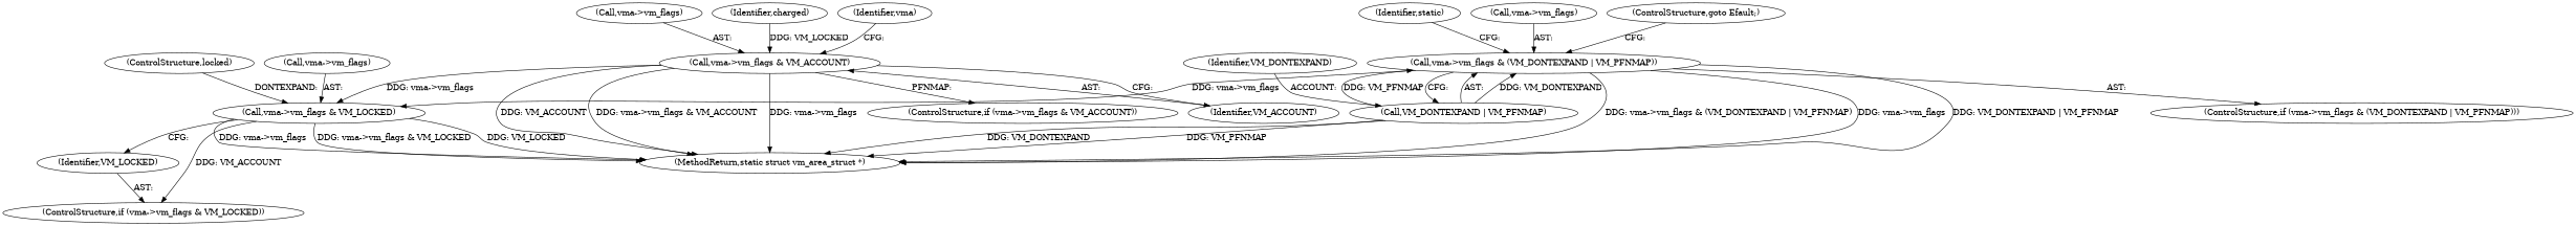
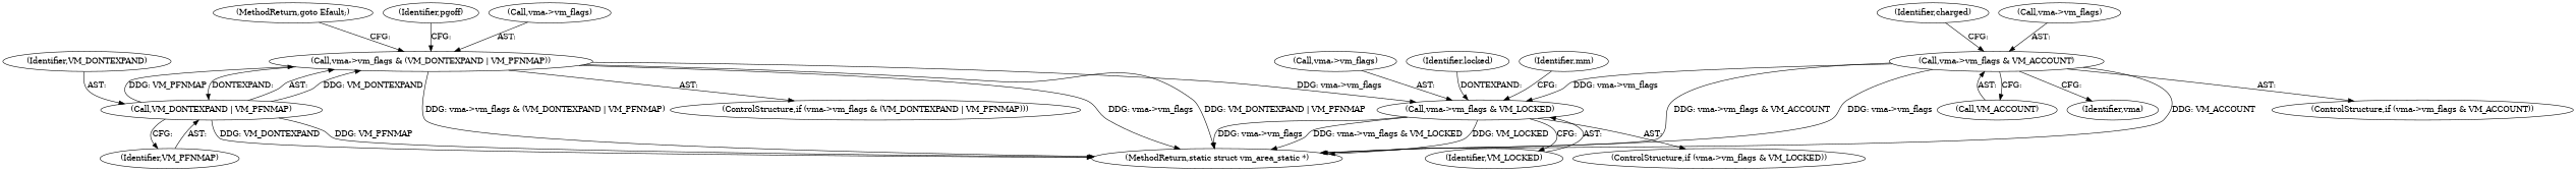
  digraph {
    n1 [label="(Call,vma->vm_flags & (VM_DONTEXPAND | VM_PFNMAP))"]
    n2 [label="(Call,VM_DONTEXPAND | VM_PFNMAP)"]
    n3 [label="(Call,vma->vm_flags & VM_LOCKED)"]
    n4 [label="(ControlStructure,if (vma->vm_flags & (VM_DONTEXPAND | VM_PFNMAP)))"]
-   n5 [label="(MethodReturn,static struct vm_area_struct *)"]
+   n5 [label="(MethodReturn,static struct vm_area_static *)"]
+   n6 [label="(Identifier,VM_PFNMAP)"]
    n7 [label="(Identifier,VM_LOCKED)"]
    n8 [label="(ControlStructure,if (vma->vm_flags & VM_LOCKED))"]
    n9 [label="(Call,vma->vm_flags & VM_ACCOUNT)"]
    n10 [label="(ControlStructure,if (vma->vm_flags & VM_ACCOUNT))"]
-   n11 [label="(Identifier,VM_ACCOUNT)"]
+   n11 [label="(Call,VM_ACCOUNT)"]
    n12 [label="(Call,vma->vm_flags)"]
    n13 [label="(Identifier,VM_DONTEXPAND)"]
    n14 [label="(Identifier,charged)"]
-   n15 [label="(ControlStructure,locked)"]
-   n17 [label="(Identifier,static)"]
+   n15 [label="(Identifier,locked)"]
+   n16 [label="(Identifier,mm)"]
+   n17 [label="(Identifier,pgoff)"]
    n18 [label="(Call,vma->vm_flags)"]
    n19 [label="(Call,vma->vm_flags)"]
-   n20 [label="(ControlStructure,goto Efault;)"]
+   n20 [label="(MethodReturn,goto Efault;)"]
    n21 [label="(Identifier,vma)"]
-   n1 -> n2 [label="CFG: "]
+   n1 -> n2 [label="DONTEXPAND: "]
    n1 -> n3 [label="DDG: vma->vm_flags"]
    n1 -> n4 [label="AST: "]
    n1 -> n5 [label="DDG: vma->vm_flags & (VM_DONTEXPAND | VM_PFNMAP)"]
    n1 -> n5 [label="DDG: vma->vm_flags"]
    n1 -> n5 [label="DDG: VM_DONTEXPAND | VM_PFNMAP"]
    n2 -> n1 [label="AST: "]
    n2 -> n1 [label="DDG: VM_DONTEXPAND"]
    n2 -> n1 [label="DDG: VM_PFNMAP"]
    n2 -> n5 [label="DDG: VM_PFNMAP"]
    n2 -> n5 [label="DDG: VM_DONTEXPAND"]
+   n2 -> n6 [label="CFG: "]
    n3 -> n5 [label="DDG: VM_LOCKED"]
    n3 -> n5 [label="DDG: vma->vm_flags"]
    n3 -> n5 [label="DDG: vma->vm_flags & VM_LOCKED"]
    n3 -> n7 [label="CFG: "]
-   n3 -> n8 [label="DDG: VM_ACCOUNT"]
-   n7 -> n8 [label="AST: "]
+   n3 -> n8 [label="AST: "]
+   n6 -> n2 [label="AST: "]
+   n7 -> n3 [label="AST: "]
    n9 -> n3 [label="DDG: vma->vm_flags"]
    n9 -> n5 [label="DDG: vma->vm_flags & VM_ACCOUNT"]
    n9 -> n5 [label="DDG: vma->vm_flags"]
    n9 -> n5 [label="DDG: VM_ACCOUNT"]
-   n9 -> n10 [label="PFNMAP: "]
+   n9 -> n10 [label="AST: "]
    n9 -> n11 [label="CFG: "]
    n11 -> n9 [label="AST: "]
    n12 -> n9 [label="AST: "]
-   n13 -> n2 [label="ACCOUNT: "]
-   n14 -> n9 [label="DDG: VM_LOCKED"]
+   n13 -> n2 [label="AST: "]
+   n14 -> n9 [label="CFG: "]
    n15 -> n3 [label="DONTEXPAND: "]
+   n16 -> n3 [label="CFG: "]
    n17 -> n1 [label="CFG: "]
    n18 -> n3 [label="AST: "]
    n19 -> n1 [label="AST: "]
    n20 -> n1 [label="CFG: "]
-   n21 -> n9 [label="CFG: "]
+   n9 -> n21 [label="CFG: "]
  }
